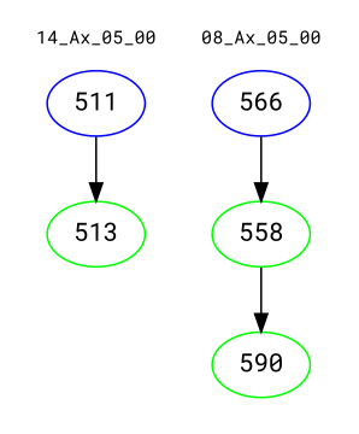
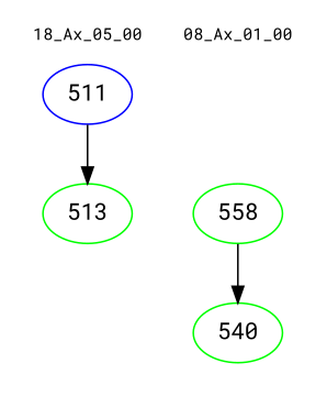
  digraph {
    fontname="Roboto Mono"
    node [color=green fontname="Roboto Mono"]
    edge [color=black fontname="Roboto Mono"]
    n1 [color=blue label=511]
    n2 [label=513]
-   n3 [color=blue label=566]
    n4 [label=558]
-   n5 [label=590]
+   n5 [label=540]
    subgraph cluster_1 {
      color=white
      fontsize=10
-     label="14_Ax_05_00"
+     label="18_Ax_05_00"
      n1
      n2
    }
    subgraph cluster_2 {
      color=white
      fontsize=10
-     label="08_Ax_05_00"
-     n3
+     label="08_Ax_01_00"
      n4
      n5
    }
    n1 -> n2
-   n3 -> n4
    n4 -> n5
  }
